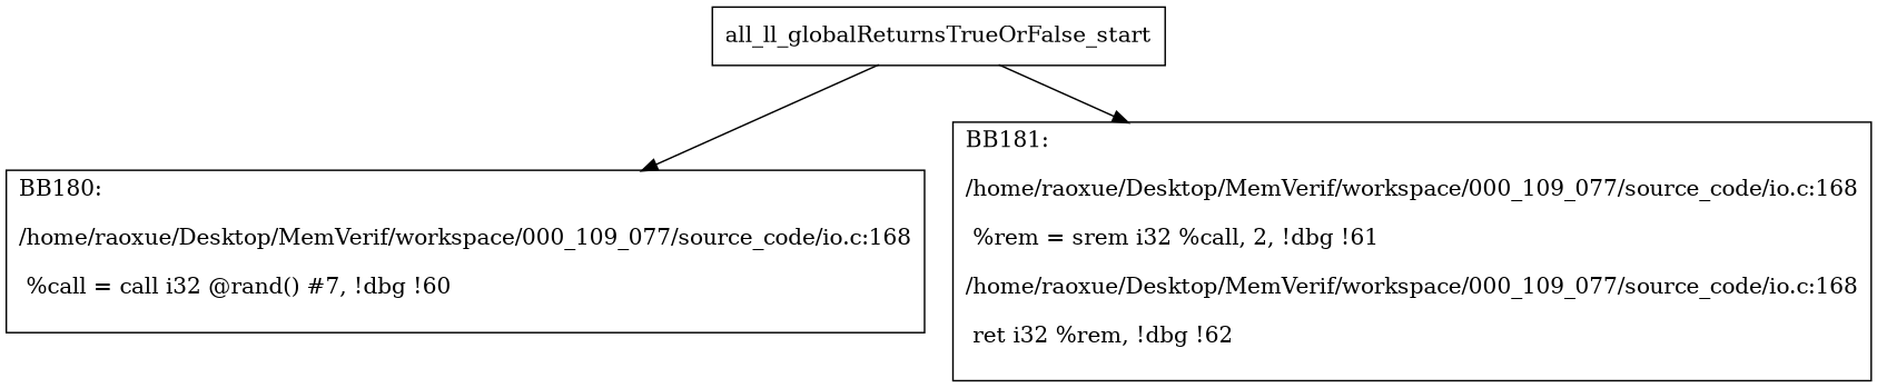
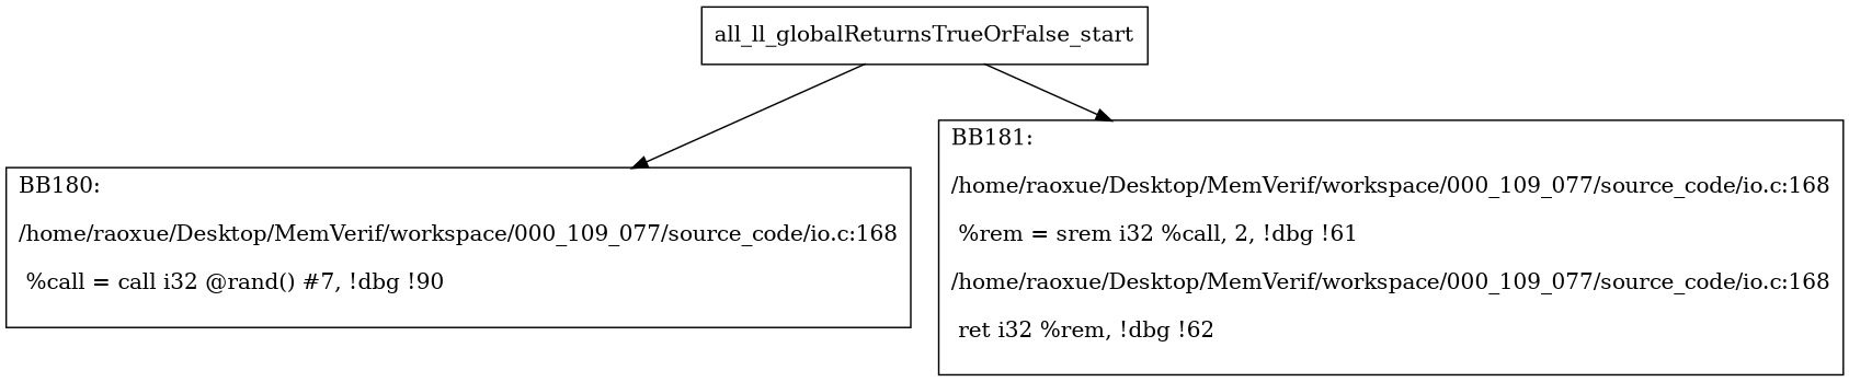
  digraph {
    node [shape=record]
    n1 [label="{all_ll_globalReturnsTrueOrFalse_start}"]
-   n2 [label="{BB180:\l\l/home/raoxue/Desktop/MemVerif/workspace/000_109_077/source_code/io.c:168\l\n  %call = call i32 @rand() #7, !dbg !60\l\n}"]
+   n2 [label="{BB180:\l\l/home/raoxue/Desktop/MemVerif/workspace/000_109_077/source_code/io.c:168\l\n  %call = call i32 @rand() #7, !dbg !90\l\n}"]
    n3 [label="{BB181:\l\l/home/raoxue/Desktop/MemVerif/workspace/000_109_077/source_code/io.c:168\l\n  %rem = srem i32 %call, 2, !dbg !61\l\n/home/raoxue/Desktop/MemVerif/workspace/000_109_077/source_code/io.c:168\l\n  ret i32 %rem, !dbg !62\l\n}"]
    n1 -> n2
    n1 -> n3
  }
